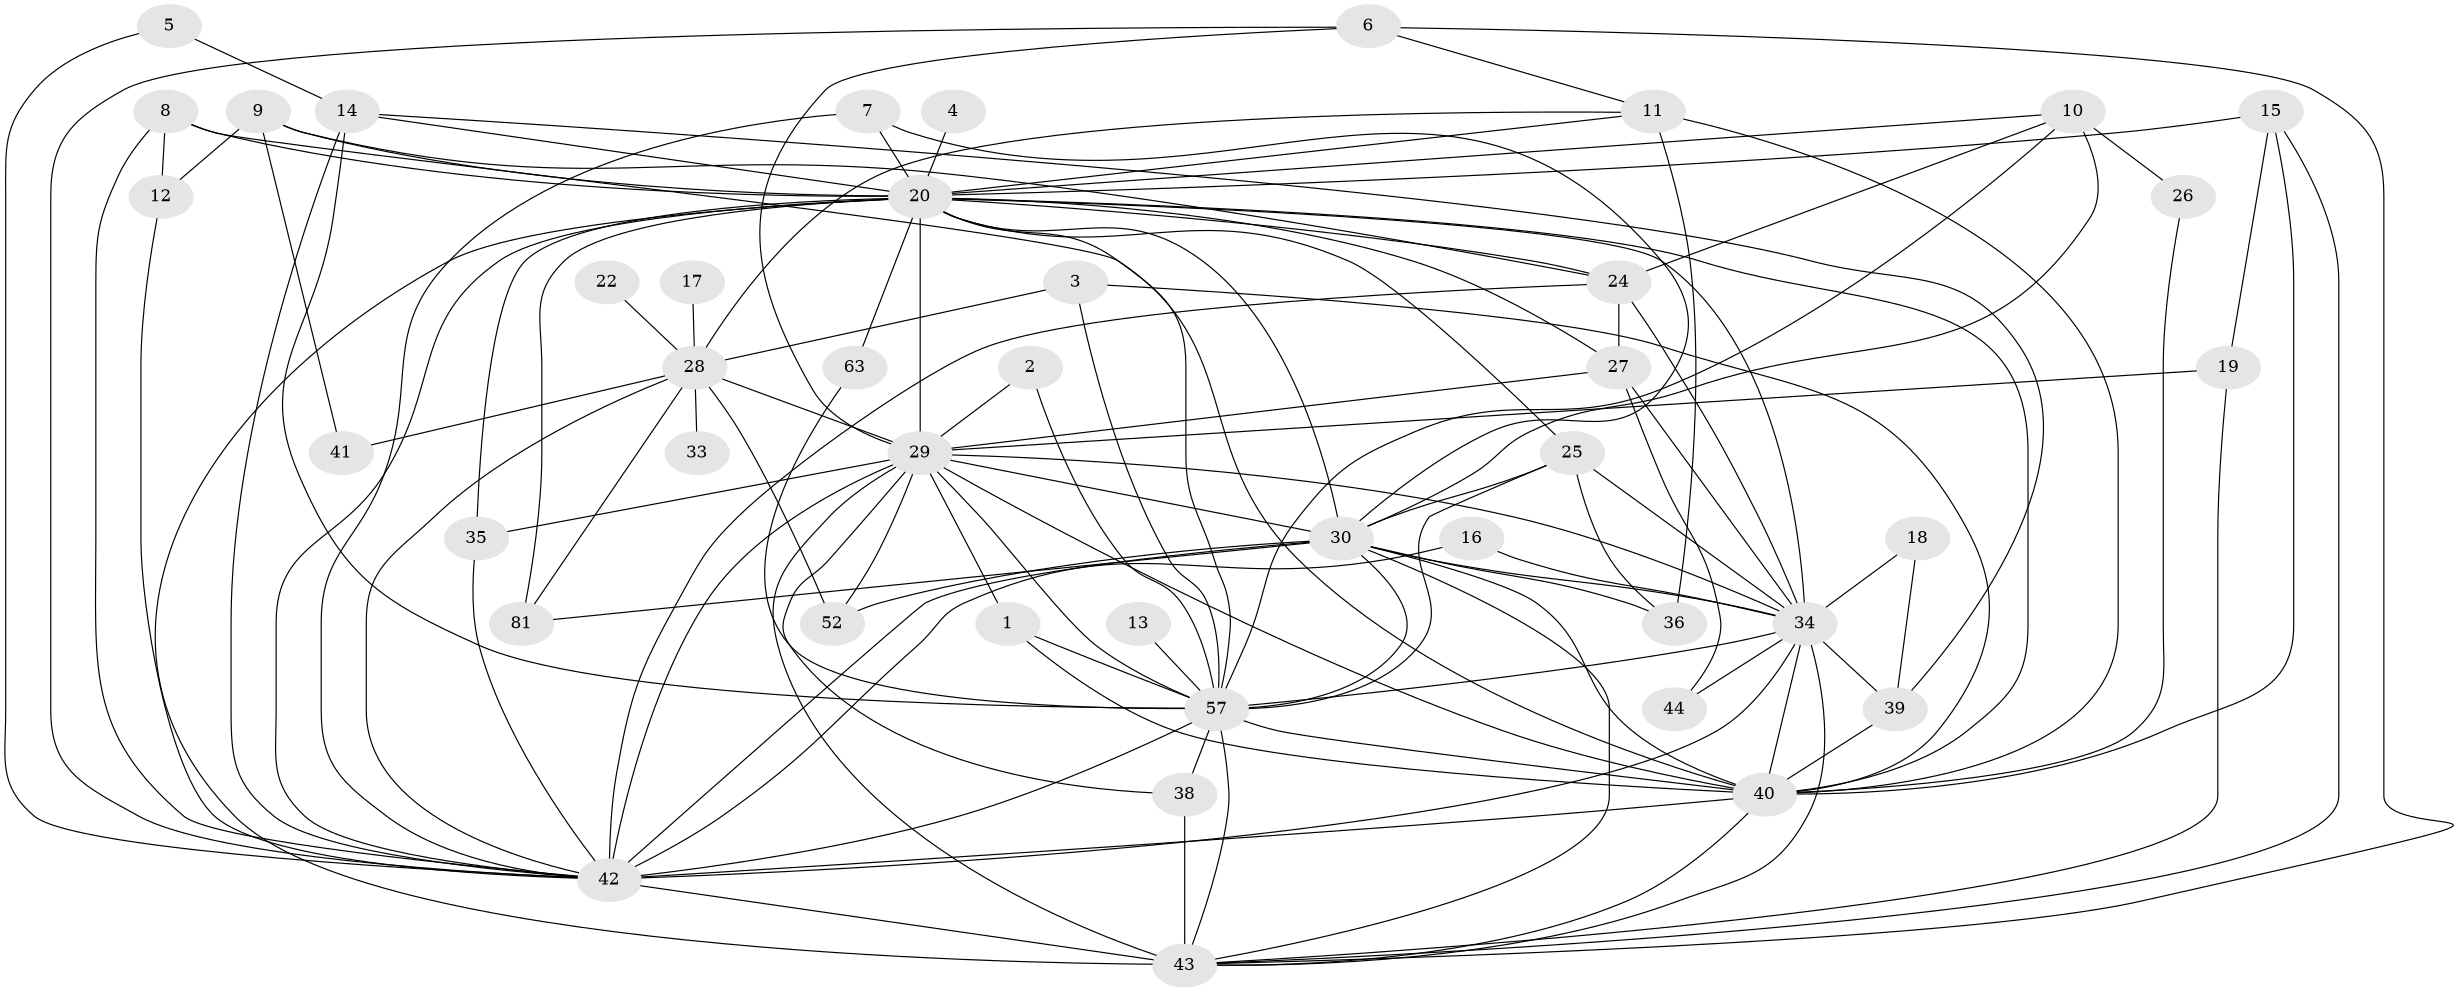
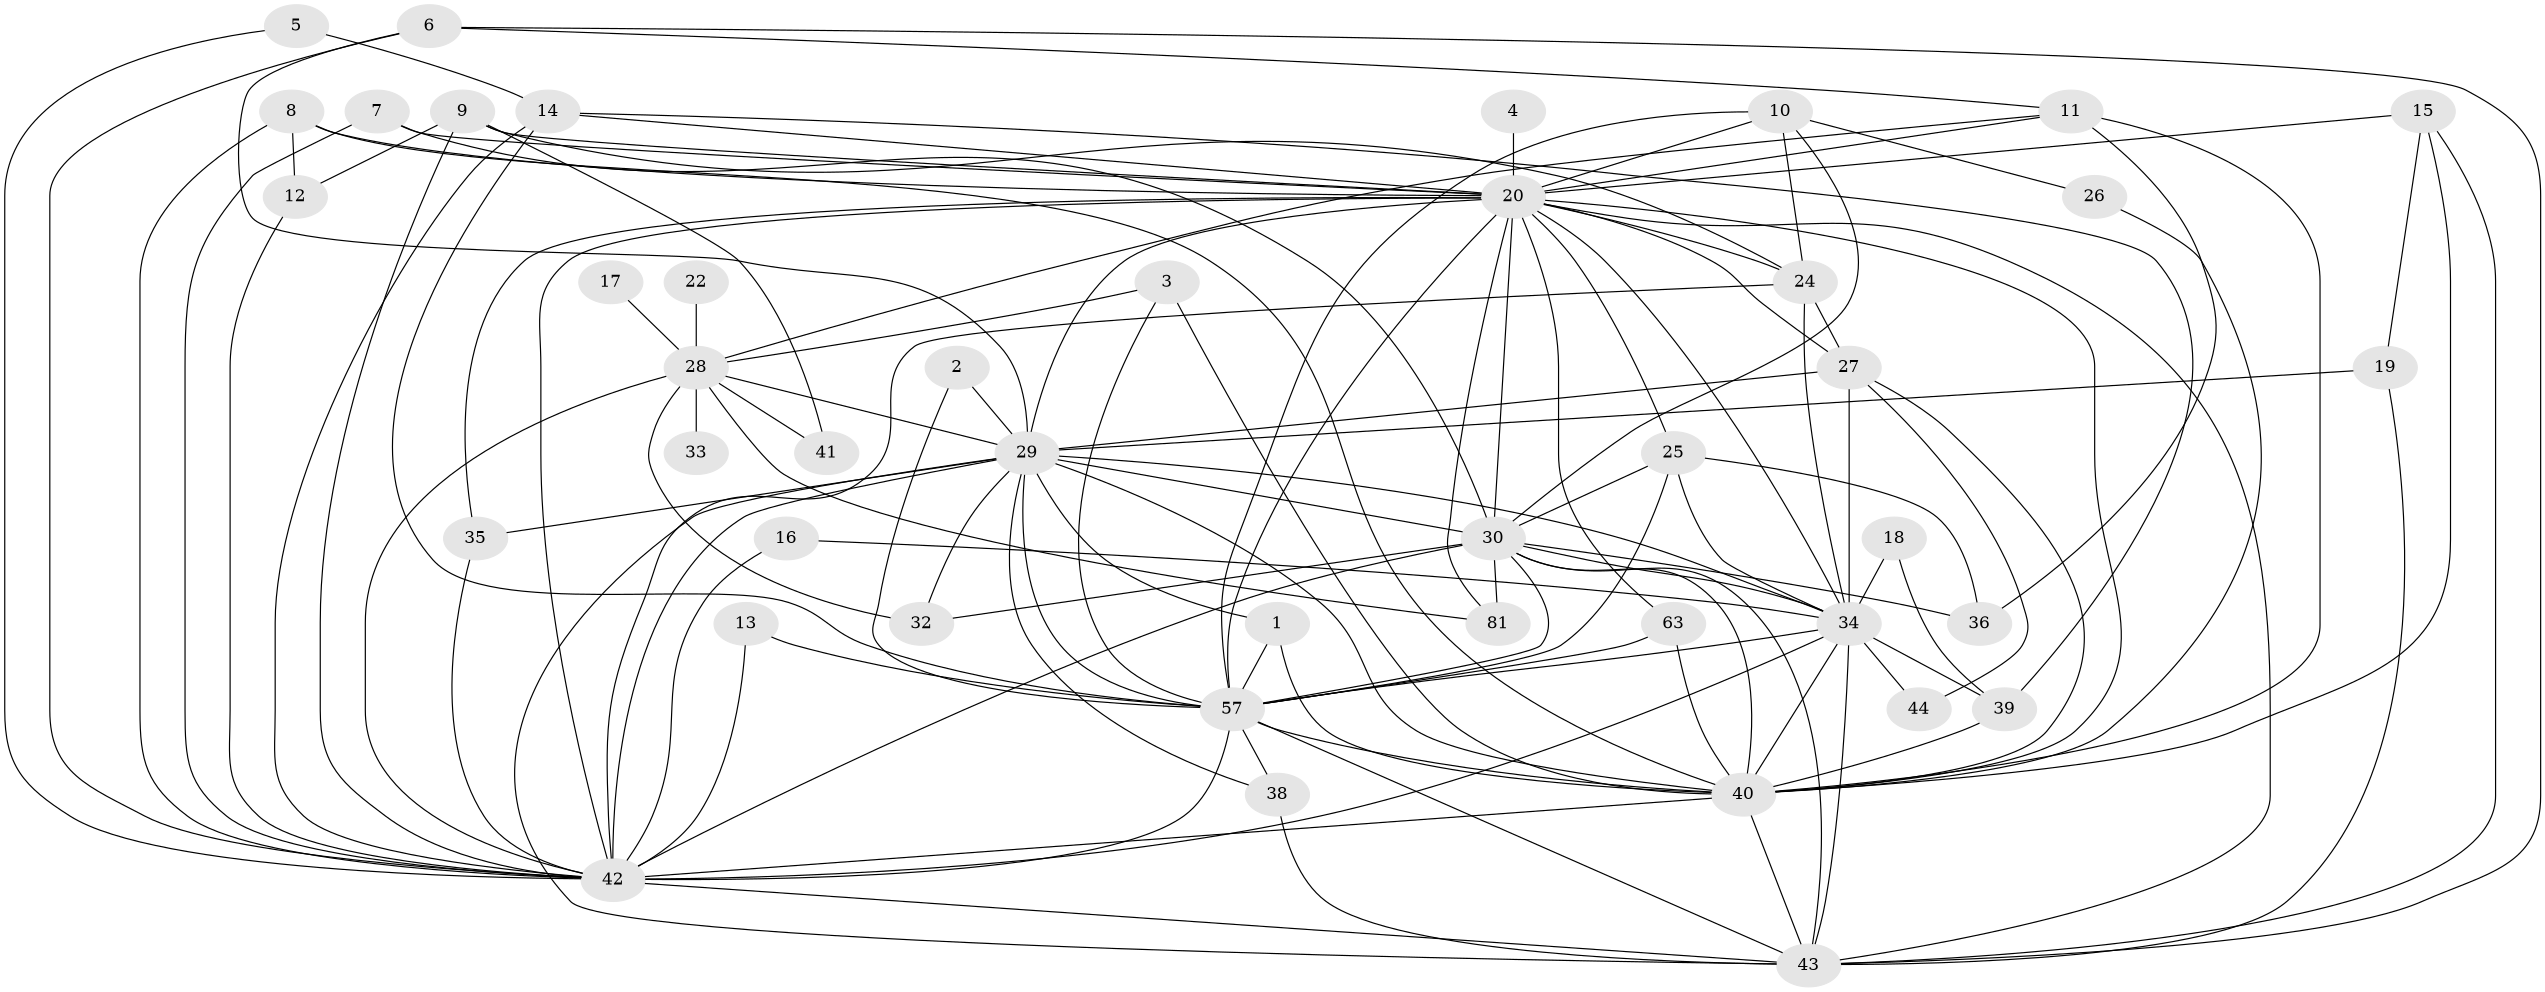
  graph {
    node [color=gray90 style=filled]
    edge [weight=1.0]
    n1 [label=57]
    1
    40
    42
    43
    38
    2
    29
    30
    34
    35
-   32 [label=52]
+   32
    3
    28
    41
    n16 [label=81]
    33
    4
    20
    24
    n21 [label=63]
    25
    27
    5
    14
    39
    6
    11
    36
    7
    8
    12
    9
    10
    26
    13
    15
    19
    16
    44
    17
    18
    22
    n1 -- 40
    n1 -- 42 [weight=2.0]
    n1 -- 43
    n1 -- 38
    1 -- n1
    1 -- 40
    40 -- 42 [weight=2.0]
    40 -- 43
    42 -- 43 [weight=3.0]
    38 -- 43
    2 -- n1
    2 -- 29
    29 -- n1
    29 -- 1
    29 -- 40
    29 -- 42 [weight=2.0]
    29 -- 43
    29 -- 38
    29 -- 30 [weight=2.0]
    29 -- 34
    29 -- 35
    29 -- 32 [weight=2.0]
    30 -- n1
    30 -- 40
    30 -- 42 [weight=2.0]
    30 -- 43
    30 -- 34
    30 -- 32
    30 -- n16
    30 -- 36
    34 -- n1
    34 -- 40 [weight=2.0]
    34 -- 42 [weight=2.0]
    34 -- 43
    34 -- 39
    34 -- 44
    35 -- 42
    3 -- n1
    3 -- 40
    3 -- 28
    28 -- 42
    28 -- 29
    28 -- 32
    28 -- 41
    28 -- n16
    28 -- 33
    4 -- 20 [weight=2.0]
    20 -- n1 [weight=2.0]
    20 -- 40 [weight=2.0]
    20 -- 42 [weight=4.0]
    20 -- 43 [weight=3.0]
    20 -- 29 [weight=2.0]
    20 -- 30 [weight=2.0]
    20 -- 34 [weight=2.0]
    20 -- 35
    20 -- n16 [weight=2.0]
    20 -- 24
    20 -- n21
    20 -- 25
    20 -- 27
    24 -- 42
    24 -- 34 [weight=2.0]
    24 -- 27
    n21 -- n1
+   n21 -- 40
    25 -- n1
    25 -- 30
    25 -- 34
    25 -- 36
+   27 -- 40
    27 -- 29
    27 -- 34
    27 -- 44
    5 -- 42
    5 -- 14
    14 -- n1
    14 -- 42 [weight=2.0]
    14 -- 20
    14 -- 39
    39 -- 40
    6 -- 42
    6 -- 43
    6 -- 29
    6 -- 11
    11 -- 40 [weight=2.0]
    11 -- 28
    11 -- 20
    11 -- 36
    7 -- 42
    7 -- 30
    7 -- 20
    8 -- 40
    8 -- 42
    8 -- 20
    8 -- 12
    12 -- 42
+   9 -- 42
    9 -- 41
    9 -- 20
    9 -- 24
    9 -- 12
    10 -- n1
    10 -- 30
    10 -- 20
    10 -- 24
    10 -- 26
    26 -- 40
    13 -- n1
+   13 -- 42
    15 -- 40
    15 -- 43
    15 -- 20
    15 -- 19
    19 -- 43
    19 -- 29
    16 -- 42
    16 -- 34
    17 -- 28
    18 -- 34
    18 -- 39
    22 -- 28
  }
